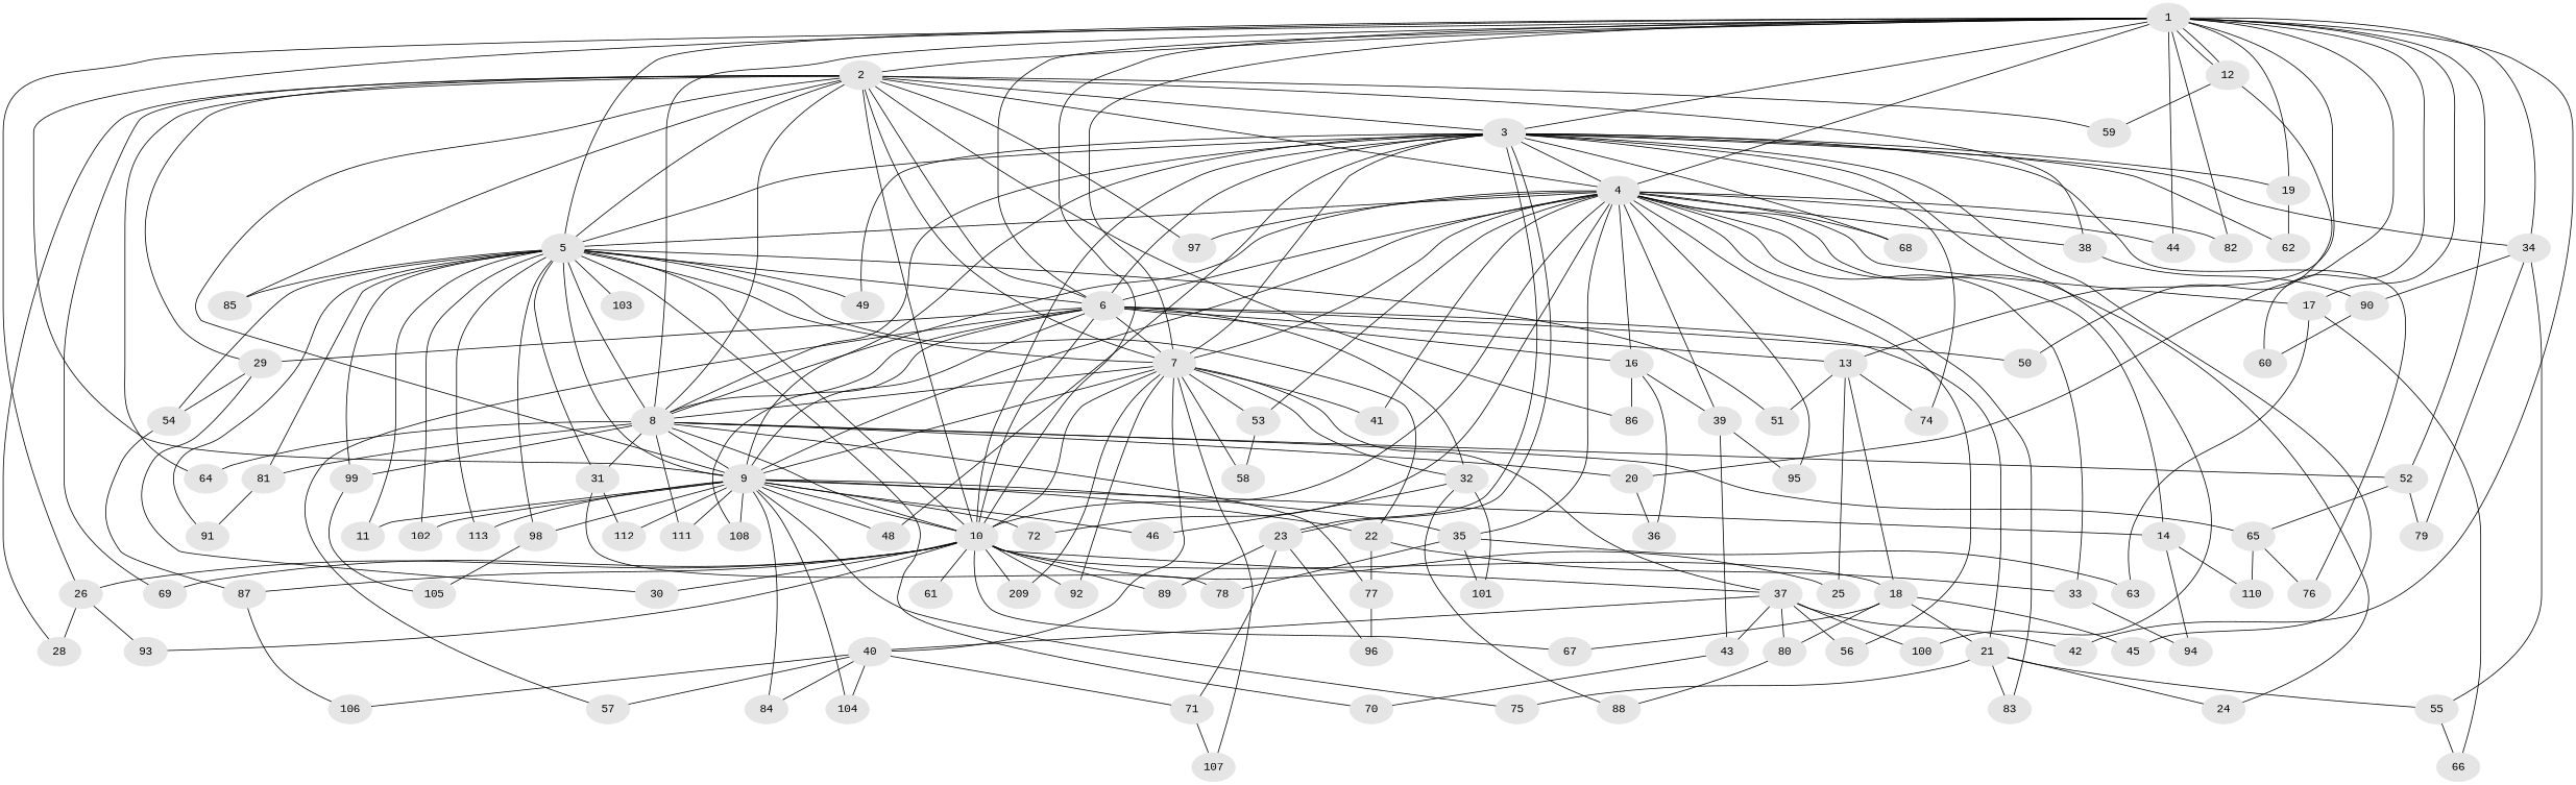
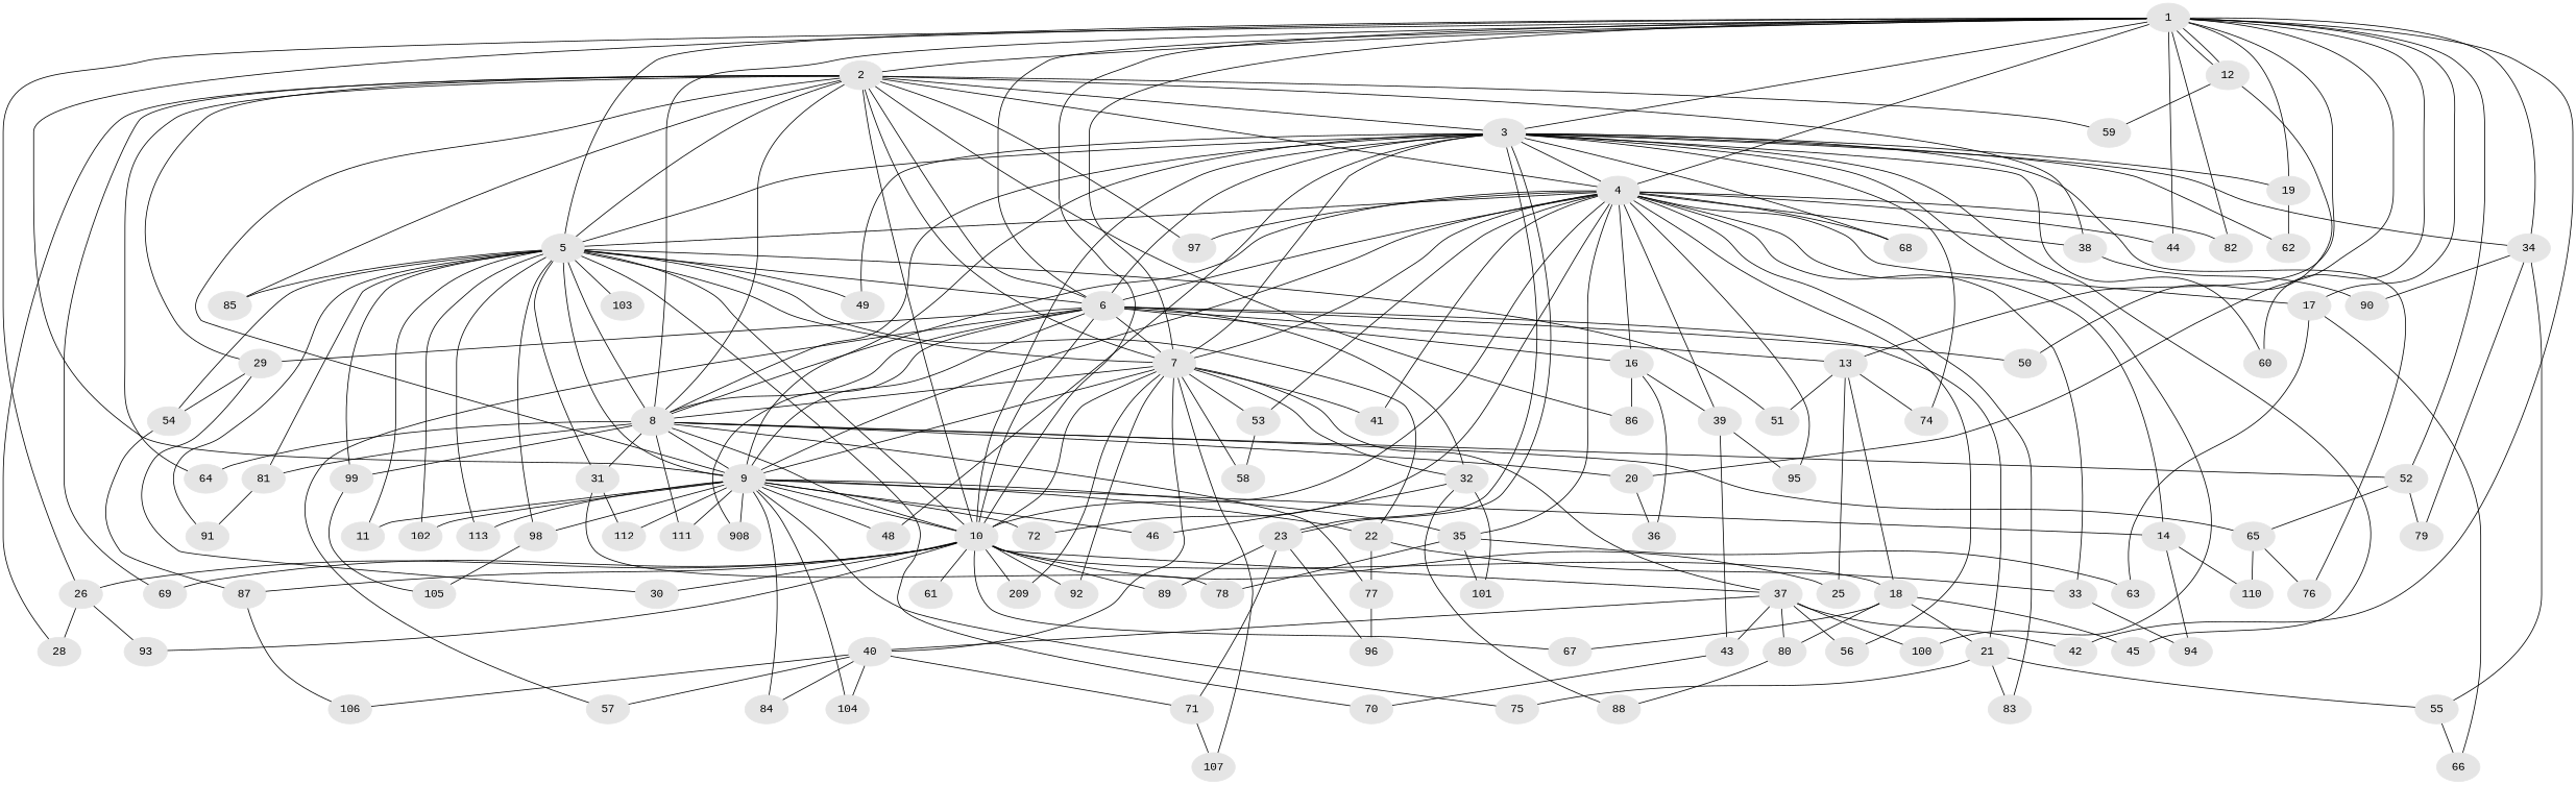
  graph {
    fontname="Liberation Mono"
    node [color=gray90 fontname="Liberation Mono" style=filled]
    edge [fontname="Liberation Mono"]
    1
    2
    3
    4
    5
    6
    7
    8
    9
    10
    12
    13
    17
    19
    20
    26
    34
    42
    44
    52
    60
    82
    28
    29
    38
    59
    64
    69
    85
    86
    97
    23
    45
    48
    49
    62
    68
    74
    76
    100
    14
    16
-   24
    33
    35
    39
    41
    53
    56
    72
    83
    95
    11
    22
    31
    51
    54
    70
    81
    91
    98
    99
    102
    103
    113
    21
    32
    50
    57
-   108
+   108 [label=908]
    37
    40
    58
    92
    107
    n76 [label=209]
    65
    77
    111
    46
    75
    84
    104
    112
    18
    25
    30
    61
    67
    87
    89
    93
    63
    66
    36
    55
    79
    90
    71
    96
    94
    110
    78
    101
    43
    105
    88
    80
    106
    1 -- 2
    1 -- 3
    1 -- 4
    1 -- 5
    1 -- 6
    1 -- 7
    1 -- 8
    1 -- 9
    1 -- 10
    1 -- 12
    1 -- 12
    1 -- 13
    1 -- 17
    1 -- 19
    1 -- 20
    1 -- 26
    1 -- 34
    1 -- 42
    1 -- 44
    1 -- 52
    1 -- 60
    1 -- 82
    2 -- 3
    2 -- 4
    2 -- 5
    2 -- 6
    2 -- 7
    2 -- 8
    2 -- 9
    2 -- 10
    2 -- 28
    2 -- 29
    2 -- 38
    2 -- 59
    2 -- 64
    2 -- 69
    2 -- 85
    2 -- 86
    2 -- 97
    3 -- 4
    3 -- 5
    3 -- 6
    3 -- 7
    3 -- 8
    3 -- 9
    3 -- 10
    3 -- 19
    3 -- 34
-   90 -- 60
+   3 -- 60
    3 -- 23
    3 -- 23
    3 -- 45
    3 -- 48
    3 -- 49
    3 -- 62
    3 -- 68
    3 -- 74
    3 -- 76
    3 -- 100
    4 -- 5
    4 -- 6
    4 -- 7
    4 -- 8
    4 -- 9
    4 -- 10
    4 -- 17
    4 -- 44
    4 -- 82
    4 -- 38
    4 -- 97
    4 -- 68
    4 -- 14
    4 -- 16
-   4 -- 24
    4 -- 33
    4 -- 35
    4 -- 39
    4 -- 41
    4 -- 53
    4 -- 56
    4 -- 72
    4 -- 83
    4 -- 95
    5 -- 6
    5 -- 7
    5 -- 8
    5 -- 9
    5 -- 10
    5 -- 85
    5 -- 49
    5 -- 11
    5 -- 22
    5 -- 31
    5 -- 51
    5 -- 54
    5 -- 70
    5 -- 81
    5 -- 91
    5 -- 98
    5 -- 99
    5 -- 102
    5 -- 103
    5 -- 113
    6 -- 7
    6 -- 8
    6 -- 9
    6 -- 10
    6 -- 13
    6 -- 29
    6 -- 16
    6 -- 21
    6 -- 32
    6 -- 50
    6 -- 57
    6 -- 108
    7 -- 8
    7 -- 9
    7 -- 10
    7 -- 41
    7 -- 53
    7 -- 32
    7 -- 37
    7 -- 40
    7 -- 58
    7 -- 92
    7 -- 107
    7 -- n76
    8 -- 9
    8 -- 10
    8 -- 20
    8 -- 52
    8 -- 64
    8 -- 31
    8 -- 81
    8 -- 99
    8 -- 65
    8 -- 77
    8 -- 111
    9 -- 10
    9 -- 48
    9 -- 14
    9 -- 35
    9 -- 72
    9 -- 11
    9 -- 22
    9 -- 98
    9 -- 102
    9 -- 113
    9 -- 108
    9 -- 111
    9 -- 46
    9 -- 75
    9 -- 84
    9 -- 104
    9 -- 112
    10 -- 26
    10 -- 69
    10 -- 37
    10 -- 92
    10 -- n76
    10 -- 18
    10 -- 25
    10 -- 30
    10 -- 61
    10 -- 67
    10 -- 87
    10 -- 89
    10 -- 93
    12 -- 59
    12 -- 50
    13 -- 74
    13 -- 51
    13 -- 18
    13 -- 25
    17 -- 63
    17 -- 66
    19 -- 62
    20 -- 36
    26 -- 28
    26 -- 93
    34 -- 55
    34 -- 79
    34 -- 90
    52 -- 65
    52 -- 79
    29 -- 54
    29 -- 30
    38 -- 90
    23 -- 89
    23 -- 71
    23 -- 96
    14 -- 94
    14 -- 110
    16 -- 86
    16 -- 39
    16 -- 36
    33 -- 94
    35 -- 63
    35 -- 78
    35 -- 101
    39 -- 95
    39 -- 43
    53 -- 58
    22 -- 33
    22 -- 77
    31 -- 112
    31 -- 78
    54 -- 87
    81 -- 91
    98 -- 105
    99 -- 105
-   21 -- 24
    21 -- 83
    21 -- 75
    21 -- 55
    32 -- 46
    32 -- 101
    32 -- 88
    37 -- 42
    37 -- 100
    37 -- 56
    37 -- 40
    37 -- 43
    37 -- 80
    40 -- 57
    40 -- 84
    40 -- 104
    40 -- 71
    40 -- 106
    65 -- 76
    65 -- 110
    77 -- 96
    18 -- 45
    18 -- 21
    18 -- 67
    18 -- 80
    87 -- 106
    55 -- 66
    71 -- 107
    43 -- 70
    80 -- 88
  }
